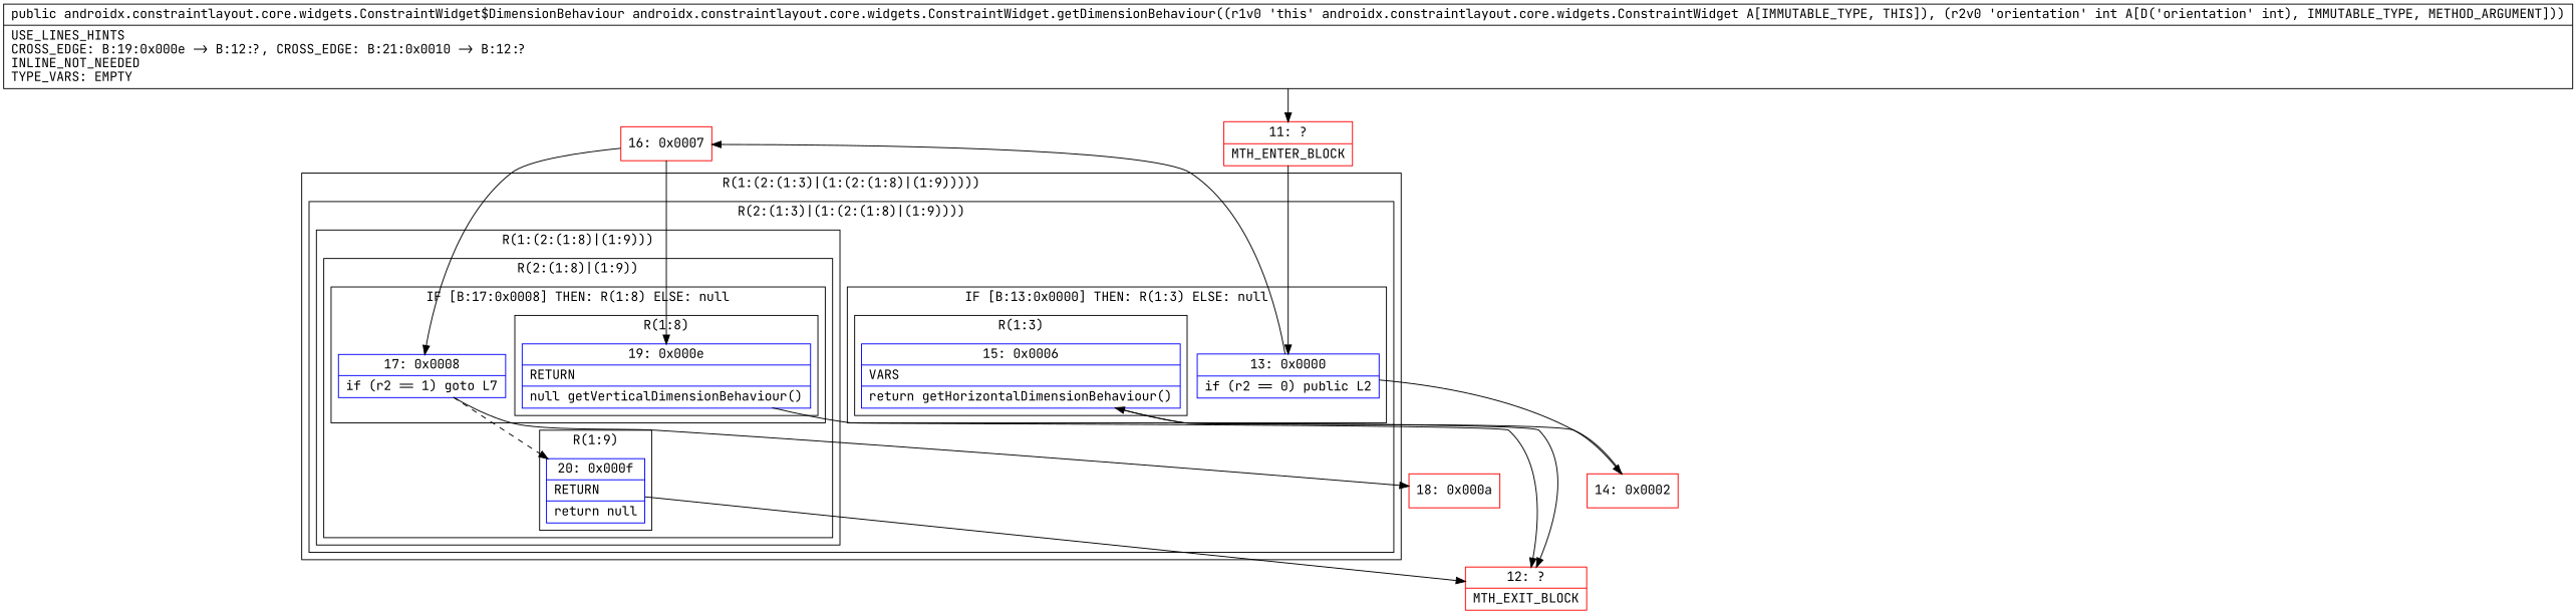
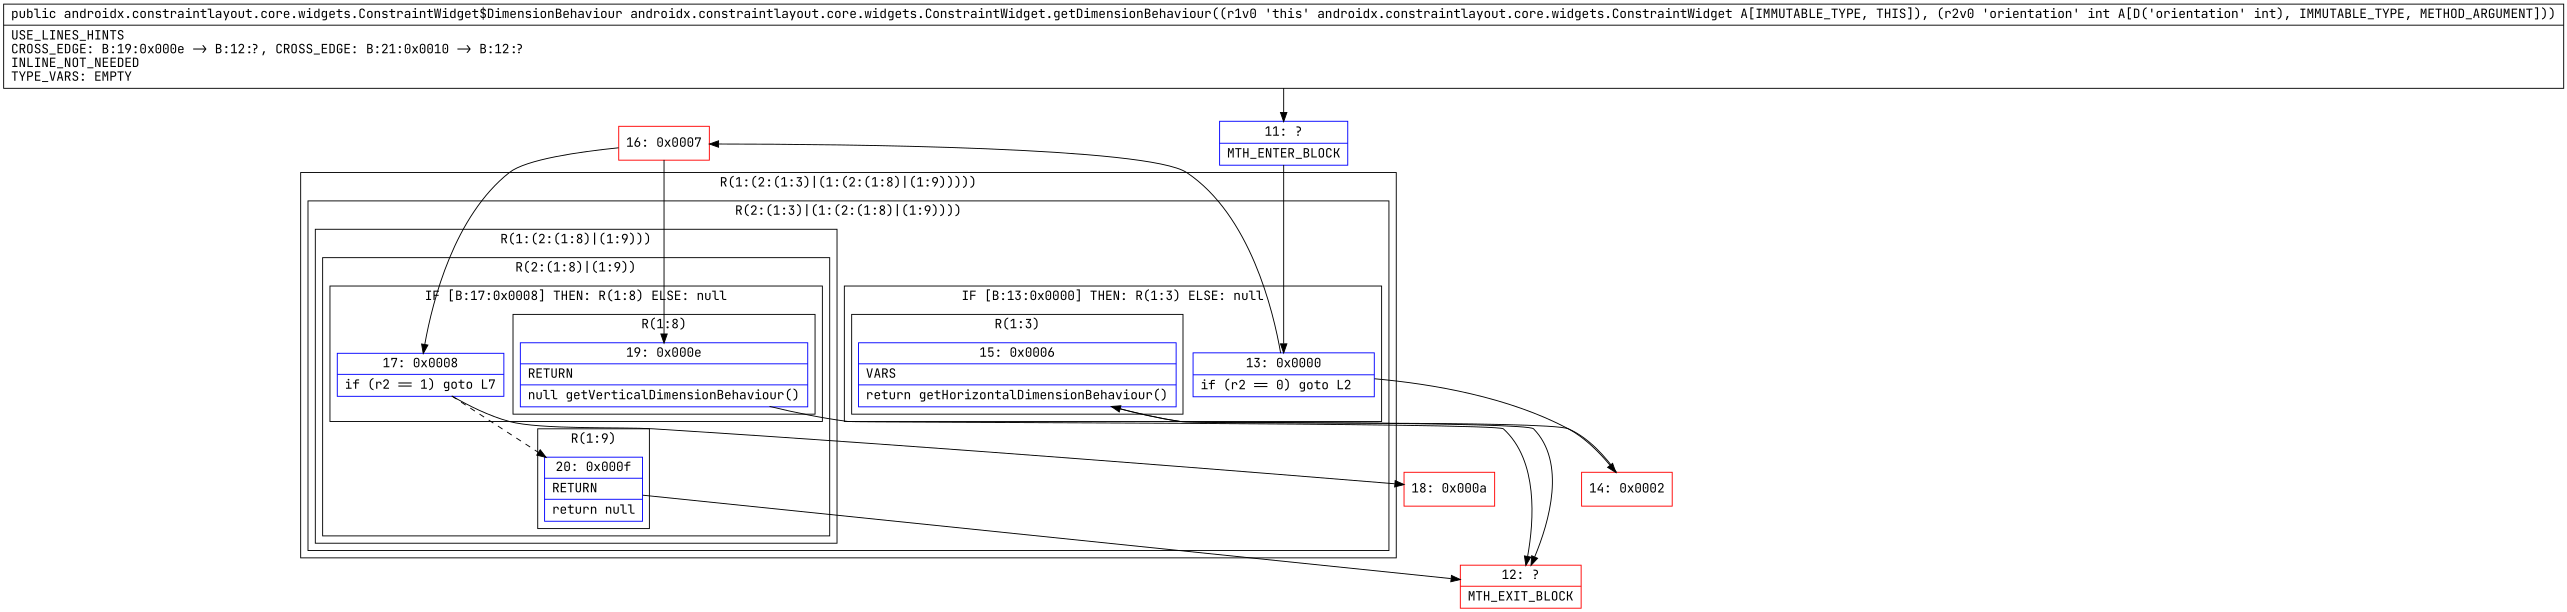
  digraph {
    fontname="JetBrains Mono"
    node [color=blue fontname="JetBrains Mono" shape=record]
    edge [fontname="JetBrains Mono"]
    n1 [label="{15\:\ 0x0006|VARS\l|return getHorizontalDimensionBehaviour()\l}"]
-   n2 [label="{13\:\ 0x0000|if (r2 == 0) public L2\l}"]
+   n2 [label="{13\:\ 0x0000|if (r2 == 0) goto L2\l}"]
    n3 [label="{19\:\ 0x000e|RETURN\l|null getVerticalDimensionBehaviour()\l}"]
    n4 [label="{17\:\ 0x0008|if (r2 == 1) goto L7\l}"]
    n5 [label="{20\:\ 0x000f|RETURN\l|return null\l}"]
    n6 [color=red label="{12\:\ ?|MTH_EXIT_BLOCK\l}"]
    n7 [color=red label="{14\:\ 0x0002}"]
    n8 [color=red label="{16\:\ 0x0007}"]
    n9 [color=red label="{18\:\ 0x000a}"]
-   n10 [color=red label="{11\:\ ?|MTH_ENTER_BLOCK\l}"]
+   n10 [label="{11\:\ ?|MTH_ENTER_BLOCK\l}"]
    n11 [label="{public androidx.constraintlayout.core.widgets.ConstraintWidget$DimensionBehaviour androidx.constraintlayout.core.widgets.ConstraintWidget.getDimensionBehaviour((r1v0 'this' androidx.constraintlayout.core.widgets.ConstraintWidget A[IMMUTABLE_TYPE, THIS]), (r2v0 'orientation' int A[D('orientation' int), IMMUTABLE_TYPE, METHOD_ARGUMENT]))  | USE_LINES_HINTS\lCROSS_EDGE: B:19:0x000e \-\> B:12:?, CROSS_EDGE: B:21:0x0010 \-\> B:12:?\lINLINE_NOT_NEEDED\lTYPE_VARS: EMPTY\l}" color=""]
    subgraph cluster_1 {
      label="R(1:(2:(1:3)|(1:(2:(1:8)|(1:9)))))"
      subgraph cluster_2 {
        label="R(2:(1:3)|(1:(2:(1:8)|(1:9))))"
        subgraph cluster_3 {
          label="IF [B:13:0x0000] THEN: R(1:3) ELSE: null"
          n2
          subgraph cluster_4 {
            label="R(1:3)"
            n1
          }
        }
        subgraph cluster_5 {
          label="R(1:(2:(1:8)|(1:9)))"
          subgraph cluster_6 {
            label="R(2:(1:8)|(1:9))"
            subgraph cluster_7 {
              label="IF [B:17:0x0008] THEN: R(1:8) ELSE: null"
              n4
              subgraph cluster_8 {
                label="R(1:8)"
                n3
              }
            }
            subgraph cluster_9 {
              label="R(1:9)"
              n5
            }
          }
        }
      }
    }
    n1 -> n6
    n2 -> n7
    n2 -> n8 [style=solid]
    n3 -> n6
    n4 -> n5 [style=dashed]
    n4 -> n9
    n5 -> n6
    n7 -> n1
    n8 -> n3
    n8 -> n4
    n10 -> n2
    n11 -> n10
  }
